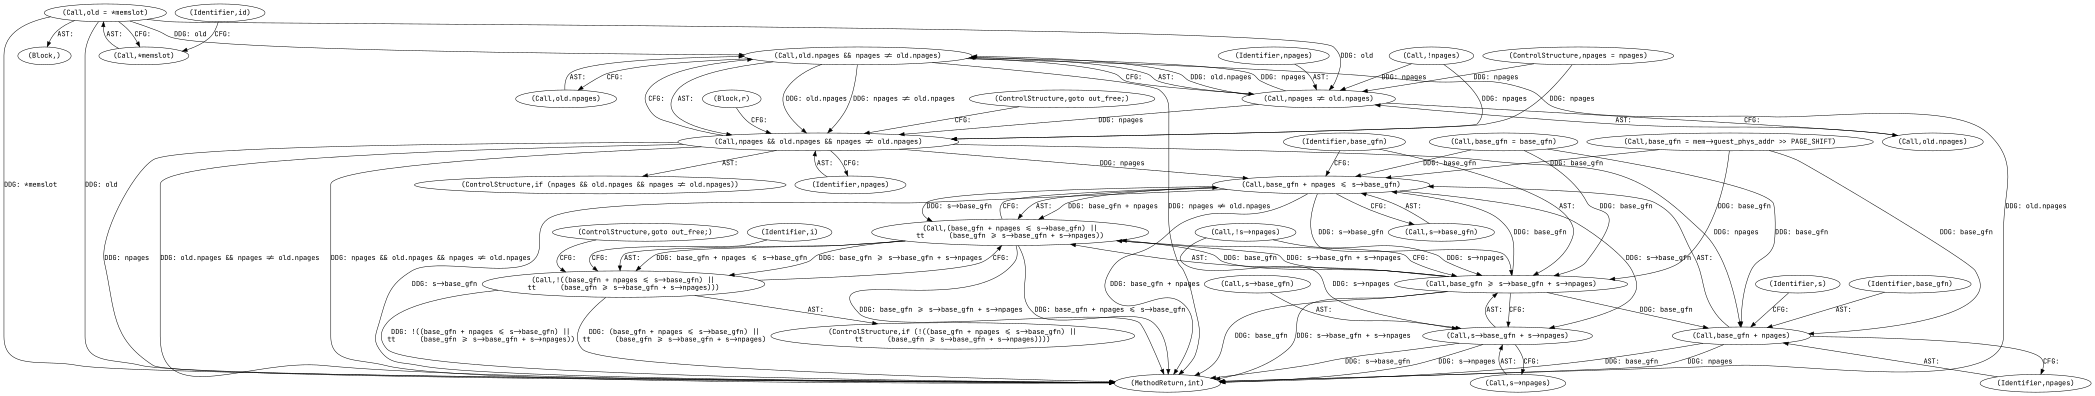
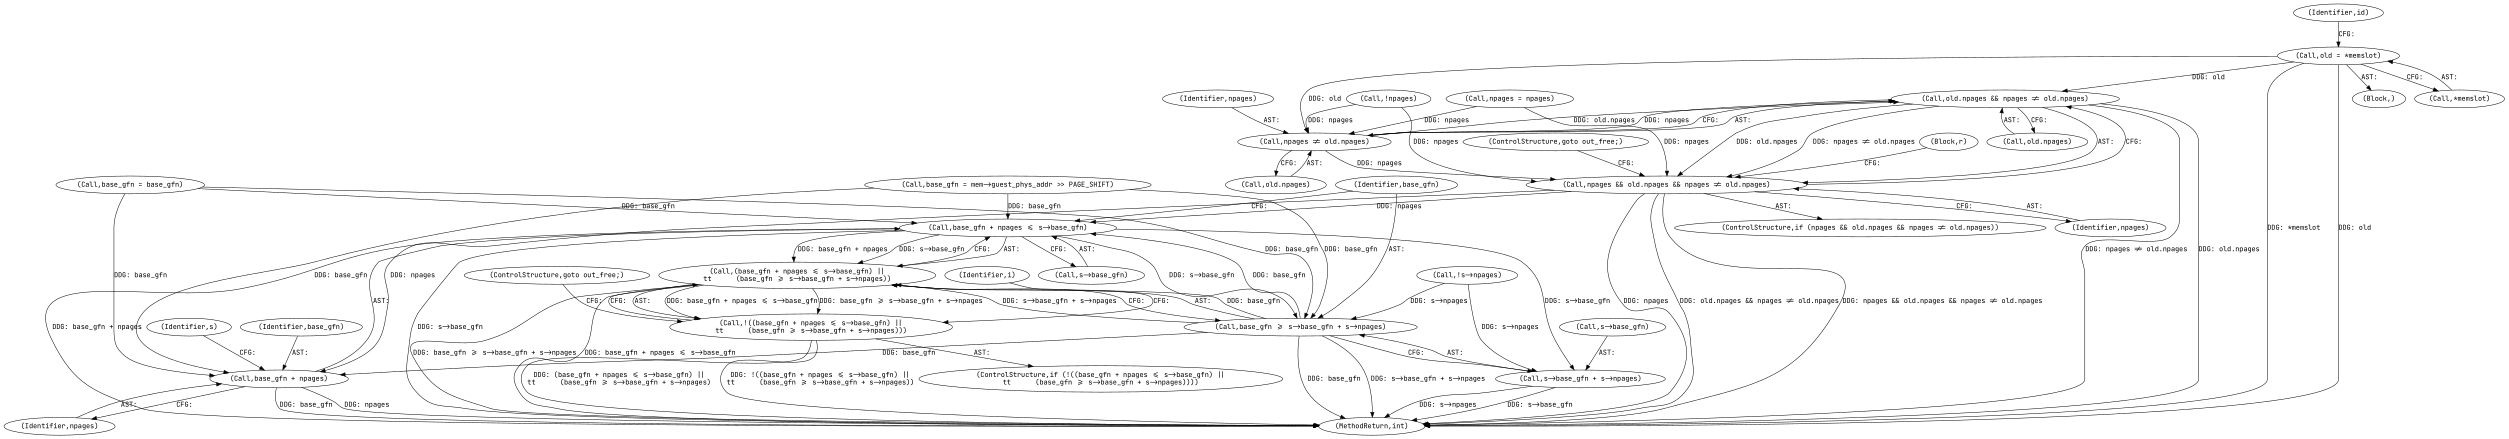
  digraph {
    fontname="JetBrains Mono"
    node [fontname="JetBrains Mono"]
    edge [fontname="JetBrains Mono"]
    n1 [label="(Call,old = *memslot)"]
    n2 [label="(Call,old.npages && npages != old.npages)"]
    n3 [label="(Call,npages != old.npages)"]
    n4 [label="(Block,)"]
    n5 [label="(Call,*memslot)"]
    n6 [label="(MethodReturn,int)"]
    n7 [label="(Call,npages && old.npages && npages != old.npages)"]
    n8 [label="(Call,old.npages)"]
    n9 [label="(Call,old.npages)"]
    n10 [label="(Call,base_gfn + npages <= s->base_gfn)"]
    n11 [label="(Call,base_gfn + npages)"]
    n12 [label="(ControlStructure,if (npages && old.npages && npages != old.npages))"]
    n13 [label="(Identifier,npages)"]
    n14 [label="(Call,(base_gfn + npages <= s->base_gfn) ||\n\t\t      (base_gfn >= s->base_gfn + s->npages))"]
    n15 [label="(Call,base_gfn >= s->base_gfn + s->npages)"]
    n16 [label="(Call,s->base_gfn + s->npages)"]
    n17 [label="(Call,s->base_gfn)"]
    n18 [label="(Identifier,npages)"]
    n19 [label="(Call,!((base_gfn + npages <= s->base_gfn) ||\n\t\t      (base_gfn >= s->base_gfn + s->npages)))"]
-   n20 [label="(Call,s->npages)"]
    n21 [label="(ControlStructure,if (!((base_gfn + npages <= s->base_gfn) ||\n\t\t      (base_gfn >= s->base_gfn + s->npages))))"]
    n22 [label="(Block,r)"]
    n23 [label="(ControlStructure,goto out_free;)"]
    n24 [label="(Call,s->base_gfn)"]
    n25 [label="(Identifier,npages)"]
    n26 [label="(Call,!s->npages)"]
    n27 [label="(Identifier,s)"]
    n28 [label="(Identifier,i)"]
    n29 [label="(Identifier,base_gfn)"]
    n30 [label="(Call,!npages)"]
    n31 [label="(Call,base_gfn = mem->guest_phys_addr >> PAGE_SHIFT)"]
-   n32 [label="(ControlStructure,npages = npages)"]
+   n32 [label="(Call,npages = npages)"]
    n33 [label="(Identifier,id)"]
    n34 [label="(Call,base_gfn = base_gfn)"]
    n35 [label="(ControlStructure,goto out_free;)"]
    n36 [label="(Identifier,base_gfn)"]
    n1 -> n2 [label="DDG: old"]
    n1 -> n3 [label="DDG: old"]
    n1 -> n4 [label="AST: "]
    n1 -> n5 [label="CFG: "]
    n1 -> n6 [label="DDG: *memslot"]
    n1 -> n6 [label="DDG: old"]
    n2 -> n3 [label="CFG: "]
    n2 -> n6 [label="DDG: npages != old.npages"]
    n2 -> n6 [label="DDG: old.npages"]
    n2 -> n7 [label="AST: "]
    n2 -> n7 [label="DDG: old.npages"]
    n2 -> n7 [label="DDG: npages != old.npages"]
    n2 -> n8 [label="CFG: "]
    n3 -> n2 [label="AST: "]
    n3 -> n2 [label="DDG: old.npages"]
    n3 -> n2 [label="DDG: npages"]
    n3 -> n7 [label="DDG: npages"]
    n3 -> n9 [label="CFG: "]
    n5 -> n1 [label="AST: "]
    n7 -> n2 [label="CFG: "]
    n7 -> n6 [label="DDG: npages"]
    n7 -> n6 [label="DDG: old.npages && npages != old.npages"]
    n7 -> n6 [label="DDG: npages && old.npages && npages != old.npages"]
    n7 -> n10 [label="DDG: npages"]
    n7 -> n11 [label="DDG: npages"]
    n7 -> n12 [label="AST: "]
    n7 -> n13 [label="CFG: "]
    n8 -> n2 [label="AST: "]
    n9 -> n3 [label="AST: "]
    n10 -> n6 [label="DDG: base_gfn + npages"]
    n10 -> n6 [label="DDG: s->base_gfn"]
    n10 -> n14 [label="AST: "]
    n10 -> n14 [label="DDG: base_gfn + npages"]
    n10 -> n14 [label="DDG: s->base_gfn"]
    n10 -> n15 [label="DDG: s->base_gfn"]
    n10 -> n16 [label="DDG: s->base_gfn"]
    n10 -> n17 [label="CFG: "]
    n11 -> n6 [label="DDG: base_gfn"]
    n11 -> n6 [label="DDG: npages"]
    n11 -> n10 [label="AST: "]
    n11 -> n18 [label="CFG: "]
    n13 -> n7 [label="AST: "]
    n14 -> n6 [label="DDG: base_gfn >= s->base_gfn + s->npages"]
    n14 -> n6 [label="DDG: base_gfn + npages <= s->base_gfn"]
    n14 -> n10 [label="CFG: "]
    n14 -> n15 [label="CFG: "]
    n14 -> n19 [label="AST: "]
    n14 -> n19 [label="DDG: base_gfn + npages <= s->base_gfn"]
    n14 -> n19 [label="DDG: base_gfn >= s->base_gfn + s->npages"]
    n15 -> n6 [label="DDG: base_gfn"]
    n15 -> n6 [label="DDG: s->base_gfn + s->npages"]
    n15 -> n10 [label="DDG: base_gfn"]
    n15 -> n11 [label="DDG: base_gfn"]
    n15 -> n14 [label="AST: "]
    n15 -> n14 [label="DDG: base_gfn"]
    n15 -> n14 [label="DDG: s->base_gfn + s->npages"]
    n15 -> n16 [label="CFG: "]
    n16 -> n6 [label="DDG: s->base_gfn"]
    n16 -> n6 [label="DDG: s->npages"]
    n16 -> n15 [label="AST: "]
-   n16 -> n20 [label="CFG: "]
    n17 -> n10 [label="AST: "]
    n18 -> n11 [label="AST: "]
    n19 -> n6 [label="DDG: (base_gfn + npages <= s->base_gfn) ||\n\t\t      (base_gfn >= s->base_gfn + s->npages)"]
    n19 -> n6 [label="DDG: !((base_gfn + npages <= s->base_gfn) ||\n\t\t      (base_gfn >= s->base_gfn + s->npages))"]
    n19 -> n14 [label="CFG: "]
    n19 -> n21 [label="AST: "]
-   n20 -> n16 [label="AST: "]
    n22 -> n7 [label="CFG: "]
    n23 -> n19 [label="CFG: "]
    n24 -> n16 [label="AST: "]
    n25 -> n3 [label="AST: "]
    n26 -> n15 [label="DDG: s->npages"]
    n26 -> n16 [label="DDG: s->npages"]
    n27 -> n11 [label="CFG: "]
    n28 -> n19 [label="CFG: "]
    n29 -> n11 [label="AST: "]
    n30 -> n3 [label="DDG: npages"]
    n30 -> n7 [label="DDG: npages"]
    n31 -> n10 [label="DDG: base_gfn"]
    n31 -> n11 [label="DDG: base_gfn"]
    n31 -> n15 [label="DDG: base_gfn"]
    n32 -> n3 [label="DDG: npages"]
    n32 -> n7 [label="DDG: npages"]
-   n33 -> n5 [label="CFG: "]
+   n33 -> n1 [label="CFG: "]
    n34 -> n10 [label="DDG: base_gfn"]
    n34 -> n11 [label="DDG: base_gfn"]
    n34 -> n15 [label="DDG: base_gfn"]
    n35 -> n7 [label="CFG: "]
    n36 -> n10 [label="CFG: "]
    n36 -> n15 [label="AST: "]
  }
